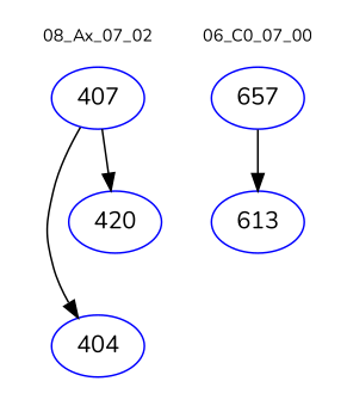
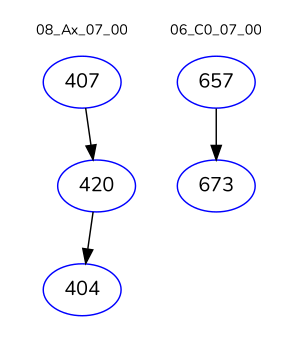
  digraph {
    fontname=Nunito
    node [color=blue fontname=Nunito]
    edge [color=black fontname=Nunito]
    n1 [label=407]
    n2 [label=404]
    n3 [label=420]
    n4 [label=657]
-   n5 [label=613]
+   n5 [label=673]
    subgraph cluster_1 {
      color=white
      fontsize=10
-     label="08_Ax_07_02"
+     label="08_Ax_07_00"
      n1
      n2
      n3
    }
    subgraph cluster_2 {
      color=white
      fontsize=10
      label="06_C0_07_00"
      n4
      n5
    }
-   n1 -> n2
+   n3 -> n2
    n1 -> n3
    n4 -> n5
  }
